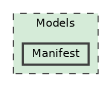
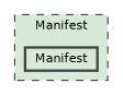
  digraph {
    compound=true
    n1 [color=grey25 fillcolor="#d5ebd8" fontname=Helvetica fontsize=10 height=0.2 label=Manifest shape=box style="filled,bold" width=0.4]
    subgraph cluster_1 {
      bgcolor="#d5ebd8"
      fontname=Helvetica
      fontsize=10
-     label=Models
+     label=Manifest
      pencolor=grey25
      style="filled,dashed"
      n1
    }
  }
